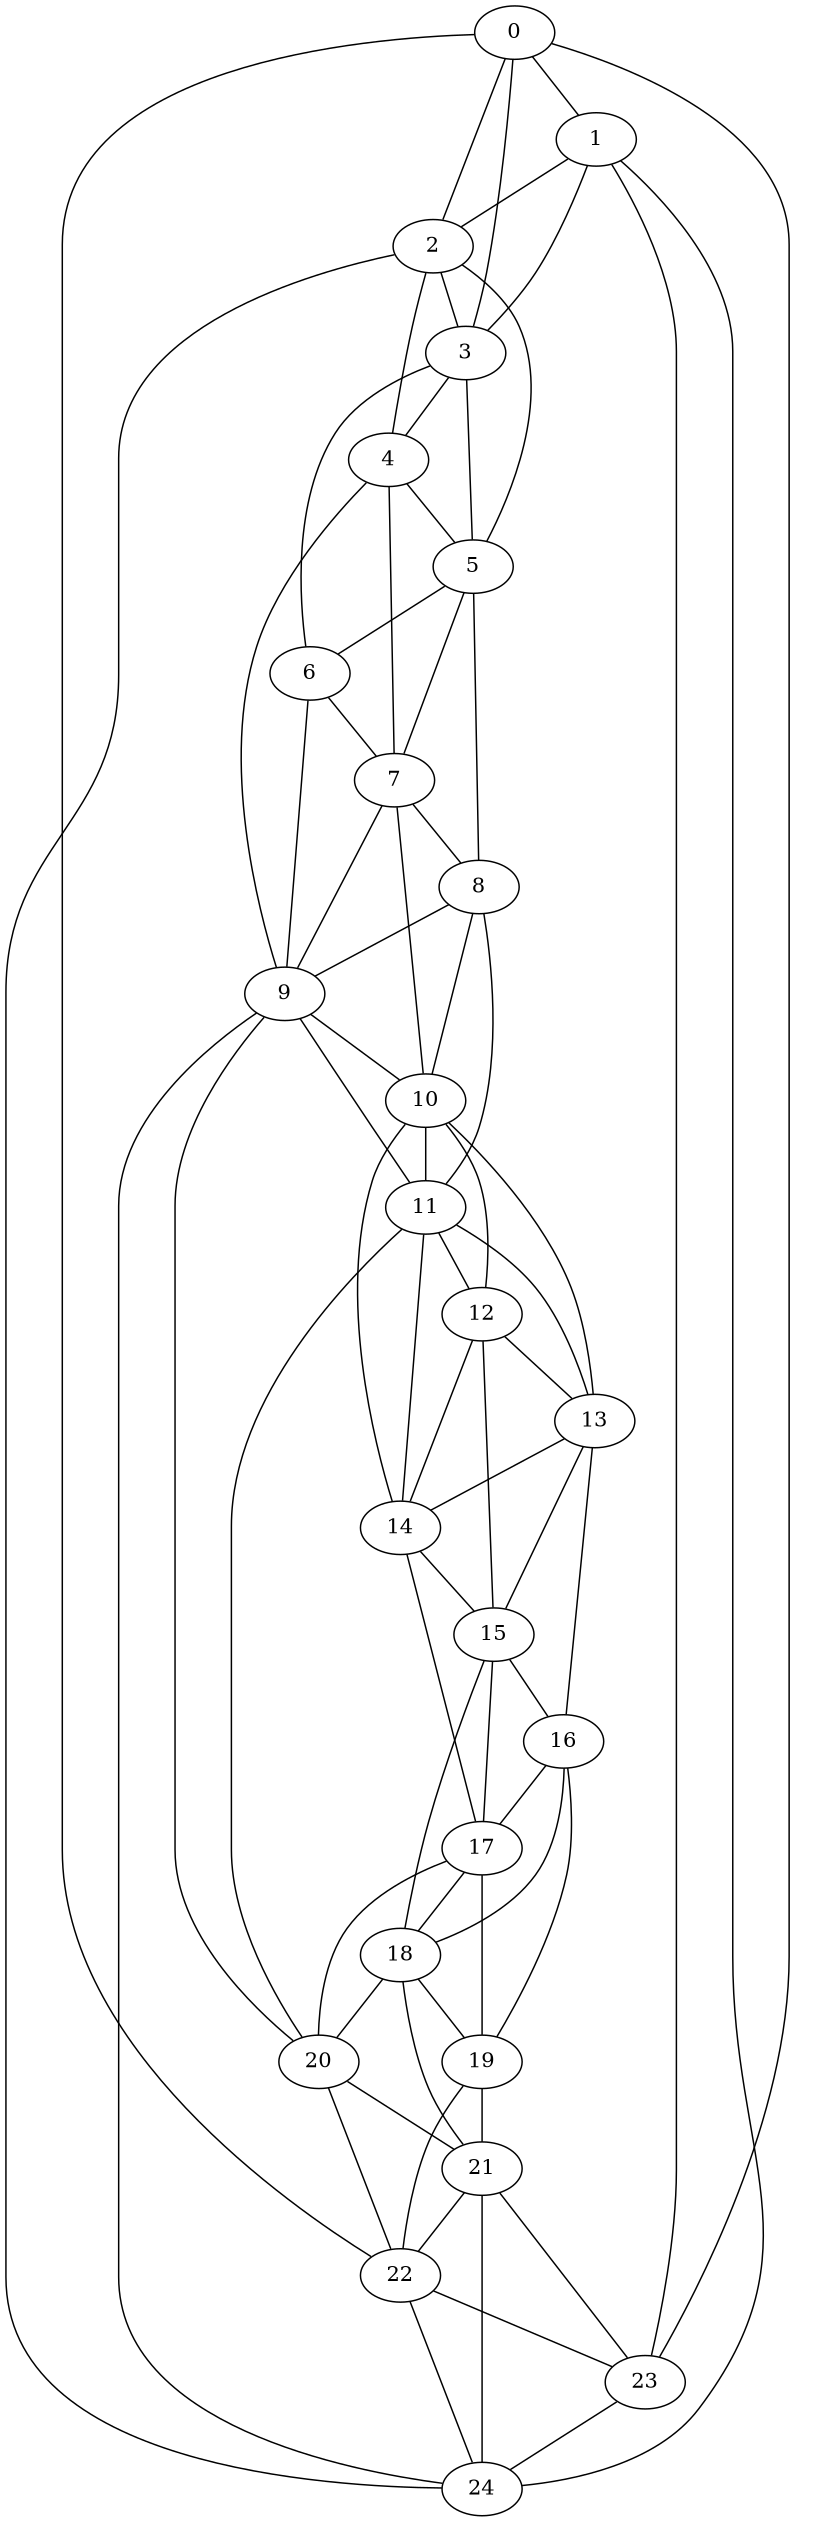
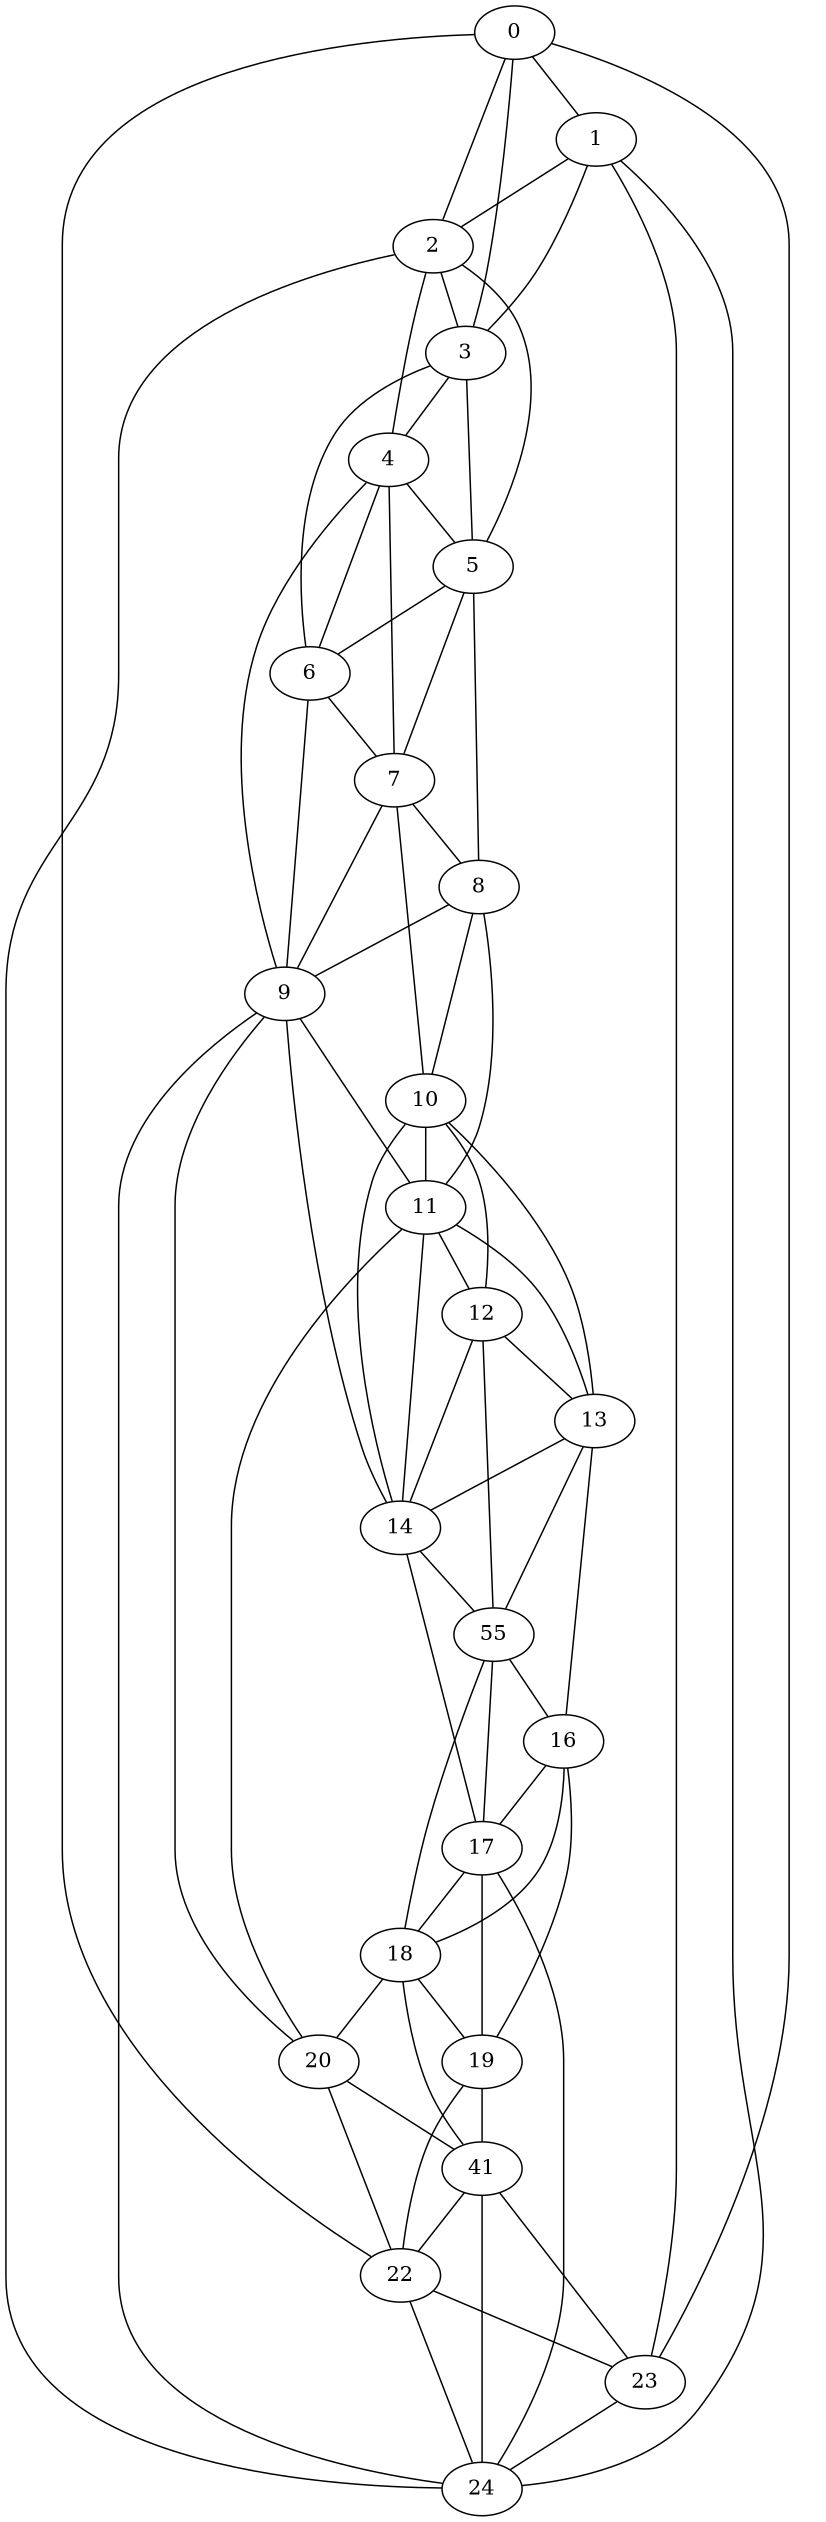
  strict graph {
    edge [is_available=True prob=1.0]
    0
    1
    2
    3
    22
    23
    24
    4
    5
    6
    7
    8
    9
    10
    11
    20
    12
    13
    14
-   21
-   15
+   21 [label=41]
+   15 [label=55]
    16
    17
    18
    19
    0 -- 1 [prob=0.713259215706]
    0 -- 2 [prob=0.131276546126]
    0 -- 3 [prob=0.717207623857]
    0 -- 22 [prob=0.276721079639]
    0 -- 23 [prob=0.694480850227]
    1 -- 2 [prob=0.487441571168]
    1 -- 3
    1 -- 23 [prob=0.276370763034]
    1 -- 24 [prob=0.535613685836]
    2 -- 3 [prob=0.161992250172]
    2 -- 24
    2 -- 4 [prob=0.362016270176]
    2 -- 5 [prob=0.22579504064]
    3 -- 4 [prob=0.51043750398]
    3 -- 5 [prob=0.22747932696]
    3 -- 6 [prob=0.438315558559]
    22 -- 23 [prob=0.885537076348]
    22 -- 24 [prob=0.269800971623]
    23 -- 24
    4 -- 5 [prob=0.578610496573]
+   4 -- 6 [prob=0.621729817309]
    4 -- 7 [prob=0.990988393448]
    5 -- 6 [prob=0.559664301267]
    5 -- 7 [prob=0.653092518452]
    5 -- 8 [prob=0.995860895906]
    6 -- 7
    6 -- 9 [prob=0.46416778212]
    7 -- 8 [prob=0.00902576066206]
    7 -- 9 [prob=0.375181899259]
    7 -- 10 [prob=0.132655597037]
    8 -- 9 [prob=0.774262053653]
    8 -- 10 [prob=0.414932567397]
    8 -- 11
    9 -- 24
    9 -- 4
-   9 -- 10 [prob=0.694621901656]
+   9 -- 14 [prob=0.694621901656]
    9 -- 11 [prob=0.180428838222]
    9 -- 20
    10 -- 11 [prob=0.651586027763]
    10 -- 12
    10 -- 13 [prob=0.795400925931]
    10 -- 14 [prob=0.713683979069]
    11 -- 20 [prob=0.822347594119]
    11 -- 12 [prob=0.313512835902]
    11 -- 13 [prob=0.694685495476]
    11 -- 14 [prob=0.32495734557]
    20 -- 22 [prob=0.427096331204]
    20 -- 21
    12 -- 13 [prob=0.617554029389]
    12 -- 14
    12 -- 15 [prob=0.820286153276]
    13 -- 14 [prob=0.452287484785]
    13 -- 15
    13 -- 16
    14 -- 15 [prob=0.578207150097]
    14 -- 17 [prob=0.0901093215498]
    21 -- 22 [prob=0.786561802192]
    21 -- 23 [prob=0.812030914347]
    21 -- 24 [prob=0.736570826606]
    15 -- 16 [prob=0.867532811922]
    15 -- 17 [prob=0.0718935215928]
    15 -- 18 [prob=0.330507406279]
    16 -- 17 [prob=0.256000252318]
    16 -- 18 [prob=0.514534750927]
    16 -- 19 [prob=0.841115963872]
-   17 -- 20 [prob=0.514003078172]
+   17 -- 24 [prob=0.514003078172]
    17 -- 18 [prob=0.596895322304]
    17 -- 19 [prob=0.573033166893]
    18 -- 20 [prob=0.318164318253]
    18 -- 21 [prob=0.389303697341]
    18 -- 19 [prob=0.0737506402724]
    19 -- 22
    19 -- 21
  }
